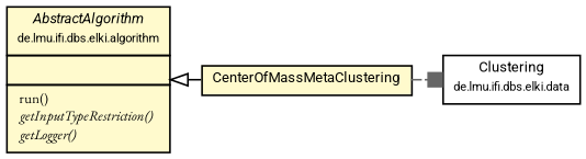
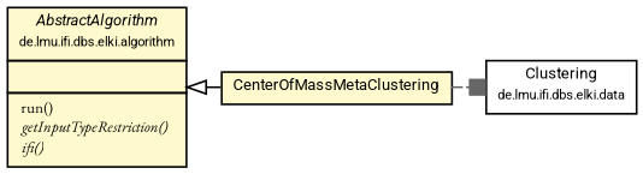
  digraph {
    fontname="EB Garamond"
    nodesep=0.15
    rankdir=LR
    ranksep=0.25
    node [fontcolor=black fontname="EB Garamond" fontsize=8 margin=0 shape=plaintext]
    edge [fontname="EB Garamond" fontsize=7 labelfontname=Roboto labelfontsize=7]
    n1 [height=0 label=<<table title="de.lmu.ifi.dbs.elki.data.Clustering" border="0" cellborder="1" cellspacing="0" cellpadding="2" href="../../../data/Clustering.html" target="_parent"> 		<tr><td><table border="0" cellspacing="0" cellpadding="1"> 		<tr><td align="center" balign="center"> <font face="Roboto">Clustering</font> </td></tr> 		<tr><td align="center" balign="center"> <font face="Roboto" point-size="7.0">de.lmu.ifi.dbs.elki.data</font> </td></tr> 		</table></td></tr> 		</table>> width=0]
    n2 [height=0 label=<<table title="de.lmu.ifi.dbs.elki.algorithm.clustering.uncertain.CenterOfMassMetaClustering" border="0" cellborder="1" cellspacing="0" cellpadding="2" bgcolor="lemonChiffon" href="CenterOfMassMetaClustering.html" target="_parent"> 		<tr><td><table border="0" cellspacing="0" cellpadding="1"> 		<tr><td align="center" balign="center"> <font face="Roboto">CenterOfMassMetaClustering</font> </td></tr> 		</table></td></tr> 		</table>> width=0]
-   n3 [height=0 label=<<table title="de.lmu.ifi.dbs.elki.algorithm.AbstractAlgorithm" border="0" cellborder="1" cellspacing="0" cellpadding="2" bgcolor="LemonChiffon" href="../../AbstractAlgorithm.html" target="_parent"> 		<tr><td><table border="0" cellspacing="0" cellpadding="1"> 		<tr><td align="center" balign="center"> <font face="Roboto"><i>AbstractAlgorithm</i></font> </td></tr> 		<tr><td align="center" balign="center"> <font face="Roboto" point-size="7.0">de.lmu.ifi.dbs.elki.algorithm</font> </td></tr> 		</table></td></tr> 		<tr><td><table border="0" cellspacing="0" cellpadding="1"> 		<tr><td align="left" balign="left">  </td></tr> 		</table></td></tr> 		<tr><td><table border="0" cellspacing="0" cellpadding="1"> 		<tr><td align="left" balign="left">  run() </td></tr> 		<tr><td align="left" balign="left"> <i> getInputTypeRestriction()</i> </td></tr> 		<tr><td align="left" balign="left"> <i> getLogger()</i> </td></tr> 		</table></td></tr> 		</table>> width=0]
+   n3 [height=0 label=<<table title="de.lmu.ifi.dbs.elki.algorithm.AbstractAlgorithm" border="0" cellborder="1" cellspacing="0" cellpadding="2" bgcolor="LemonChiffon" href="../../AbstractAlgorithm.html" target="_parent"> 		<tr><td><table border="0" cellspacing="0" cellpadding="1"> 		<tr><td align="center" balign="center"> <font face="Roboto"><i>AbstractAlgorithm</i></font> </td></tr> 		<tr><td align="center" balign="center"> <font face="Roboto" point-size="7.0">de.lmu.ifi.dbs.elki.algorithm</font> </td></tr> 		</table></td></tr> 		<tr><td><table border="0" cellspacing="0" cellpadding="1"> 		<tr><td align="left" balign="left">  </td></tr> 		</table></td></tr> 		<tr><td><table border="0" cellspacing="0" cellpadding="1"> 		<tr><td align="left" balign="left">  run() </td></tr> 		<tr><td align="left" balign="left"> <i> getInputTypeRestriction()</i> </td></tr> 		<tr><td align="left" balign="left"> <i> ifi()</i> </td></tr> 		</table></td></tr> 		</table>> width=0]
    n2 -> n1 [arrowhead=box color=gray40 style=dashed weight=0]
    n3 -> n2 [arrowtail=empty color=black dir=back weight=10]
  }
